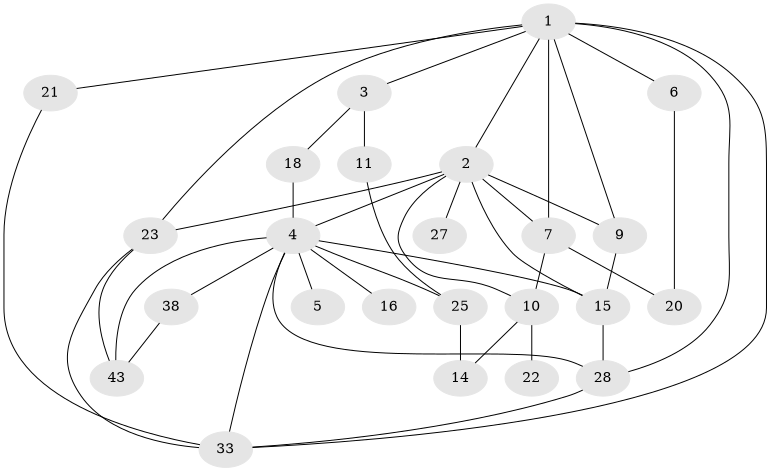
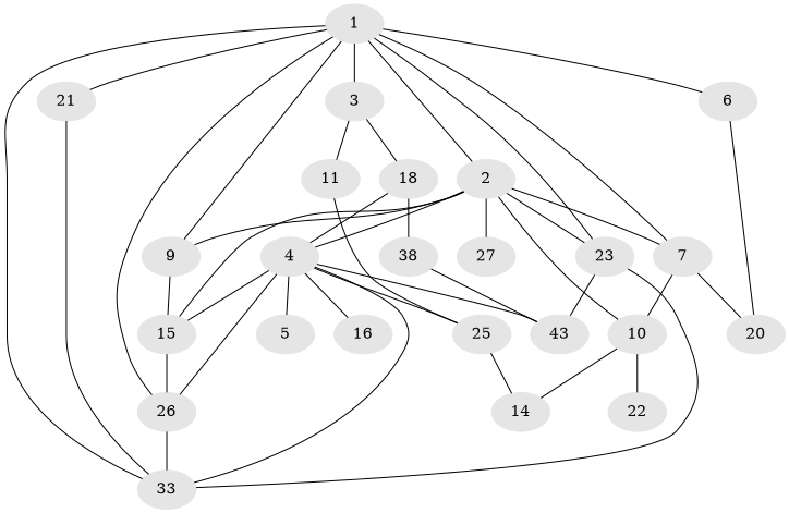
  graph {
    node [color=gray90 style=filled]
    1
    2
    3 [super="+37"]
    6 [super="+47+51"]
    7 [super="+28"]
    9 [super="+36"]
    21
    23 [super="+46"]
-   26 [super="+29" label=28]
+   26 [super="+29"]
    33 [super="+40"]
    4 [super="+17+13"]
    10 [super="+32+19"]
    15 [super="+44"]
    27 [super="+31"]
    11 [super="+49"]
    18
    20 [super="+45"]
    43
    5
    16 [super="+39+48"]
    25 [super="+30"]
    38
    14 [super="+35"]
    22 [super="+24"]
    1 -- 2
    1 -- 3
    1 -- 6
    1 -- 7
    1 -- 9
    1 -- 21
    1 -- 23
    1 -- 26
    1 -- 33
    2 -- 7
    2 -- 9
    2 -- 23
    2 -- 4
    2 -- 10
    2 -- 15
    2 -- 27
    3 -- 11
    3 -- 18
    6 -- 20
    7 -- 10
    7 -- 20
    9 -- 15
    21 -- 33
    23 -- 33
    23 -- 43
    26 -- 33
    4 -- 26
    4 -- 33
    4 -- 15
    4 -- 43
    4 -- 5
    4 -- 16
    4 -- 25
-   4 -- 38
+   18 -- 38
    10 -- 14
    10 -- 22
    15 -- 26
    11 -- 25
    18 -- 4
    25 -- 14
    38 -- 43
  }
